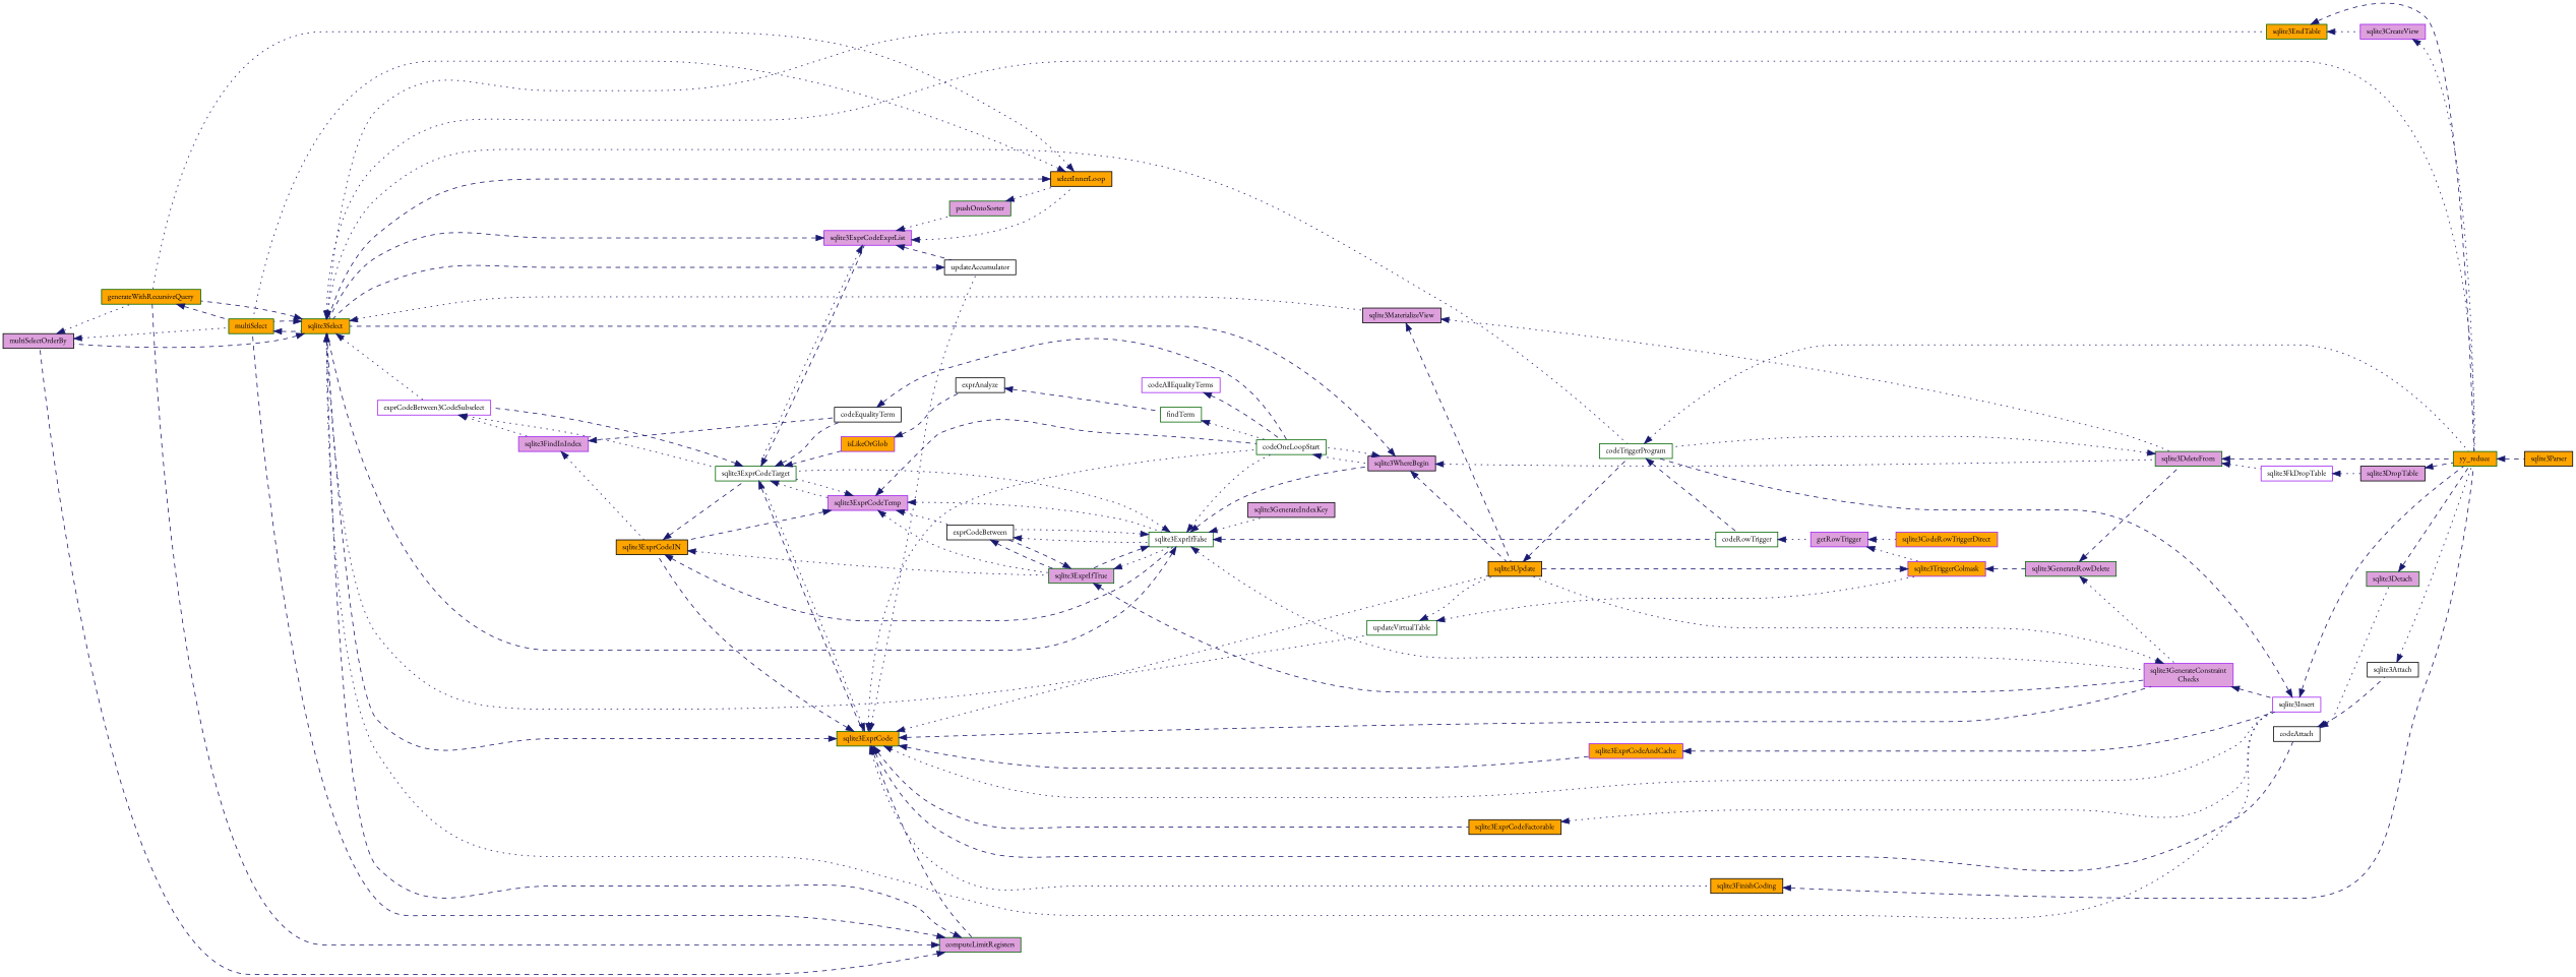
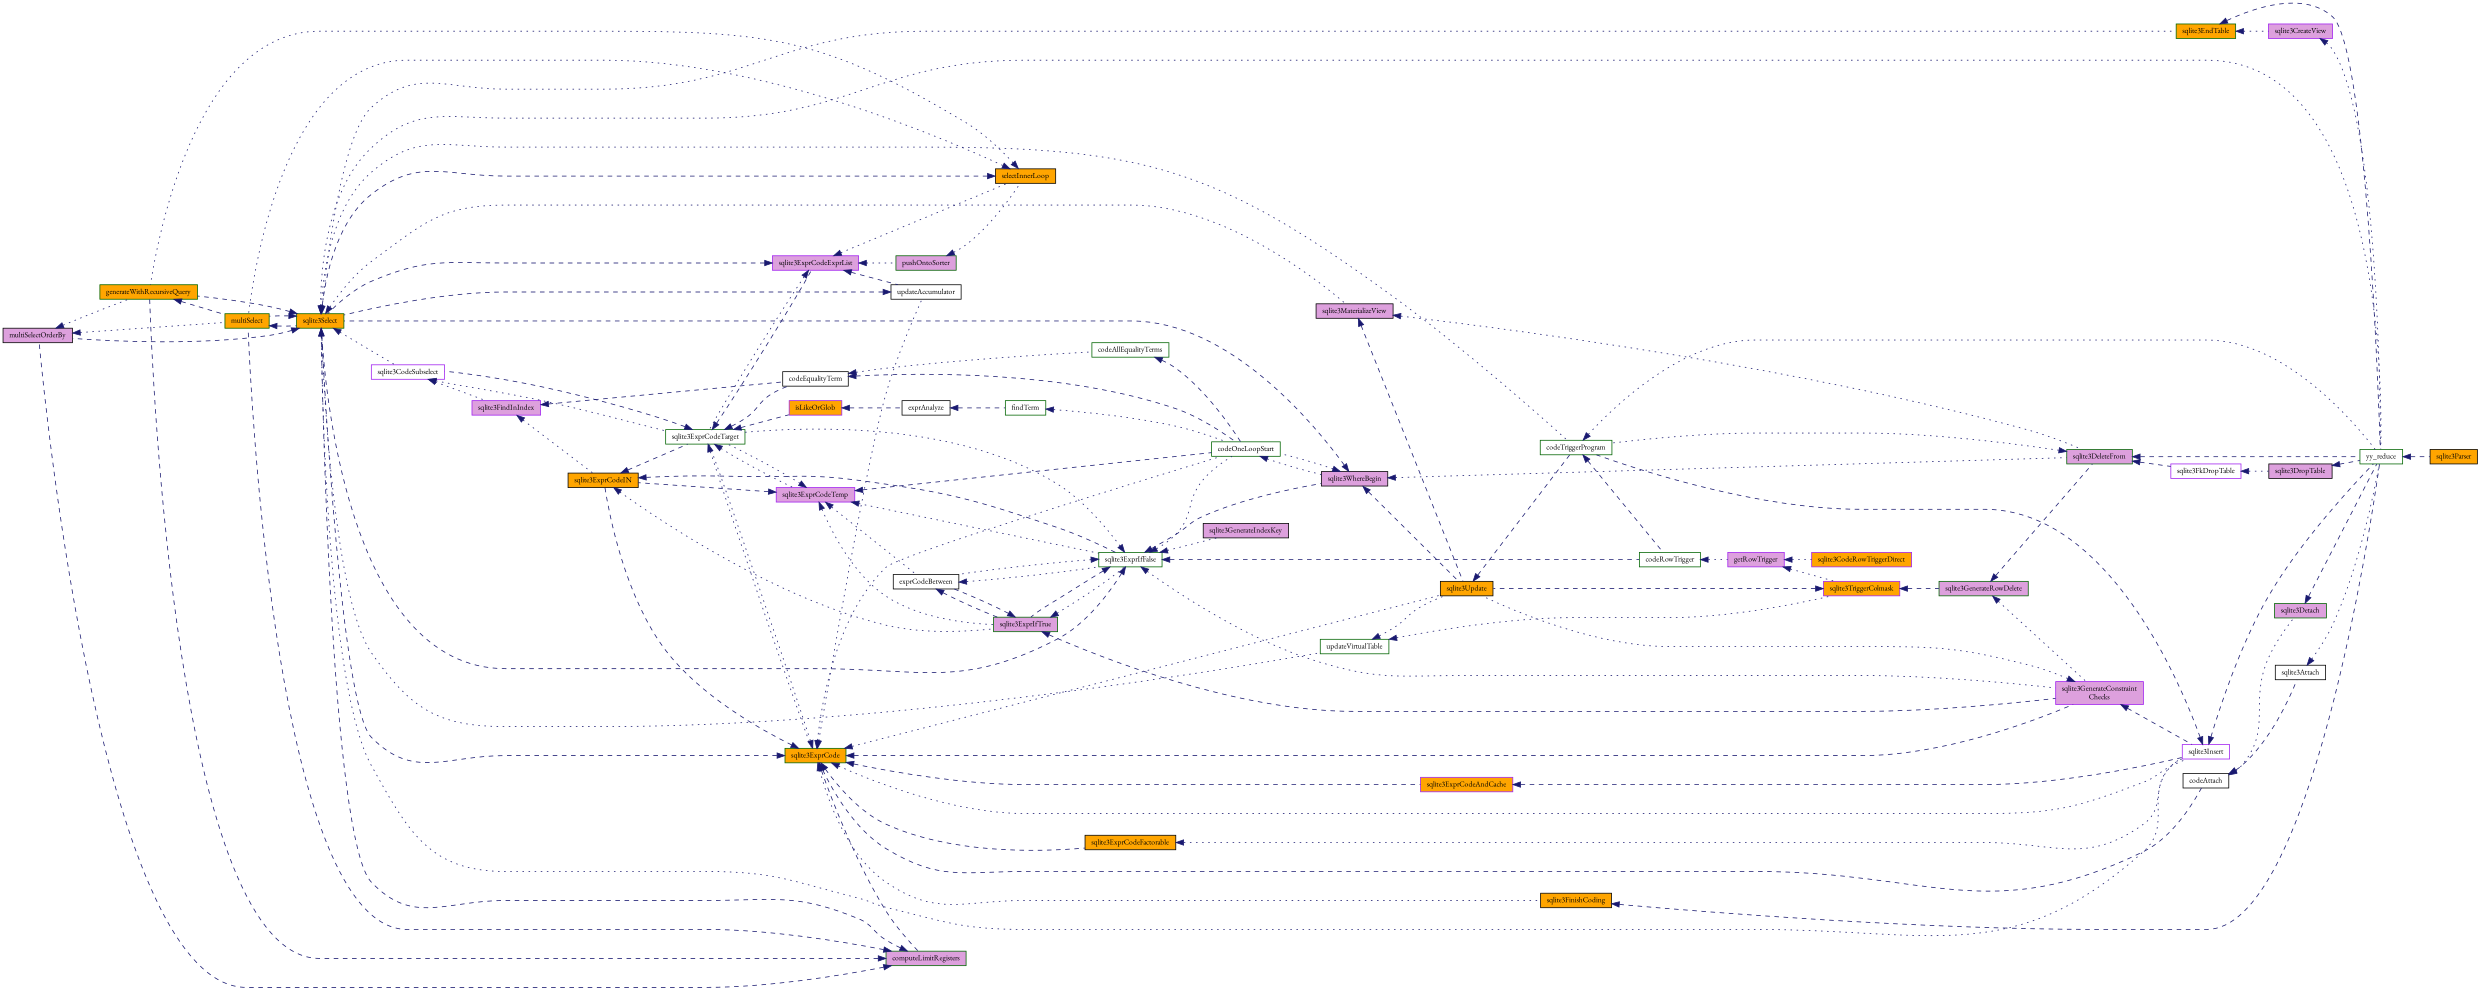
  digraph {
    fontname="EB Garamond"
    rankdir=LR
    node [color=darkgreen fillcolor=white fontname="EB Garamond" fontsize=10 shape=record style=filled]
    edge [color=midnightblue dir=back fontname="EB Garamond" fontsize=10 labelfontname=FreeSans labelfontsize=10 style=dashed]
    n1 [color=black fillcolor=plum fontcolor=black height=0.2 label=multiSelectOrderBy width=0.4]
    n2 [fillcolor=orange height=0.2 label=generateWithRecursiveQuery width=0.4]
    n3 [fillcolor=orange height=0.2 label=multiSelect width=0.4]
    n4 [fillcolor=orange height=0.2 label=sqlite3Select width=0.4]
-   n5 [color=purple height=0.2 label=exprCodeBetween3CodeSubselect width=0.4]
+   n5 [color=purple height=0.2 label=sqlite3CodeSubselect width=0.4]
    n6 [color=purple height=0.2 label=sqlite3Insert width=0.4]
    n7 [height=0.2 label=codeTriggerProgram width=0.4]
-   n8 [fillcolor=orange height=0.2 label=yy_reduce width=0.4]
+   n8 [height=0.2 label=yy_reduce width=0.4]
    n9 [fillcolor=orange height=0.2 label=sqlite3EndTable width=0.4]
    n10 [color=black fillcolor=plum height=0.2 label=sqlite3MaterializeView width=0.4]
    n11 [height=0.2 label=updateVirtualTable width=0.4]
    n12 [color=purple fillcolor=plum height=0.2 label=sqlite3FindInIndex width=0.4]
    n13 [height=0.2 label=sqlite3ExprCodeTarget width=0.4]
    n14 [height=0.2 label=codeRowTrigger width=0.4]
    n15 [color=black fillcolor=orange height=0.2 label=sqlite3Parser width=0.4]
    n16 [color=purple fillcolor=plum height=0.2 label=sqlite3CreateView width=0.4]
    n17 [color=black fillcolor=orange height=0.2 label=sqlite3Update width=0.4]
    n18 [fillcolor=plum height=0.2 label=sqlite3DeleteFrom width=0.4]
    n19 [color=purple fillcolor=orange height=0.2 label=sqlite3TriggerColmask width=0.4]
    n20 [color=black fillcolor=orange height=0.2 label=sqlite3ExprCodeIN width=0.4]
    n21 [color=black height=0.2 label=codeEqualityTerm width=0.4]
    n22 [color=purple fillcolor=plum height=0.2 label=sqlite3ExprCodeTemp width=0.4]
    n23 [fillcolor=orange height=0.2 label=sqlite3ExprCode width=0.4]
    n24 [color=purple fillcolor=plum height=0.2 label=sqlite3ExprCodeExprList width=0.4]
    n25 [color=purple fillcolor=orange height=0.2 label=isLikeOrGlob width=0.4]
    n26 [fillcolor=plum height=0.2 label=sqlite3ExprIfTrue width=0.4]
    n27 [height=0.2 label=sqlite3ExprIfFalse width=0.4]
    n28 [height=0.2 label=codeOneLoopStart width=0.4]
-   n29 [color=purple height=0.2 label=codeAllEqualityTerms width=0.4]
+   n29 [height=0.2 label=codeAllEqualityTerms width=0.4]
    n30 [color=black height=0.2 label=exprCodeBetween width=0.4]
    n31 [color=purple fillcolor=plum height=0.2 label="sqlite3GenerateConstraint\lChecks" width=0.4]
    n32 [color=black fillcolor=plum height=0.2 label=sqlite3GenerateIndexKey width=0.4]
    n33 [color=black fillcolor=plum height=0.2 label=sqlite3WhereBegin width=0.4]
    n34 [color=black fillcolor=orange height=0.2 label=sqlite3ExprCodeFactorable width=0.4]
    n35 [color=purple fillcolor=orange height=0.2 label=sqlite3ExprCodeAndCache width=0.4]
    n36 [color=black height=0.2 label=codeAttach width=0.4]
    n37 [color=black fillcolor=orange height=0.2 label=sqlite3FinishCoding width=0.4]
    n38 [fillcolor=plum height=0.2 label=computeLimitRegisters width=0.4]
    n39 [color=black height=0.2 label=updateAccumulator width=0.4]
    n40 [fillcolor=plum height=0.2 label=pushOntoSorter width=0.4]
    n41 [color=black fillcolor=orange height=0.2 label=selectInnerLoop width=0.4]
    n42 [color=black height=0.2 label=exprAnalyze width=0.4]
    n43 [color=purple fillcolor=plum height=0.2 label=getRowTrigger width=0.4]
    n44 [color=purple fillcolor=orange height=0.2 label=sqlite3CodeRowTriggerDirect width=0.4]
    n45 [fillcolor=plum height=0.2 label=sqlite3GenerateRowDelete width=0.4]
    n46 [color=purple height=0.2 label=sqlite3FkDropTable width=0.4]
    n47 [color=black fillcolor=plum height=0.2 label=sqlite3DropTable width=0.4]
    n48 [fillcolor=plum height=0.2 label=sqlite3Detach width=0.4]
    n49 [color=black height=0.2 label=sqlite3Attach width=0.4]
    n50 [height=0.2 label=findTerm width=0.4]
    n1 -> n2 [style=dotted]
    n1 -> n3 [style=dotted]
    n2 -> n3
    n3 -> n4
    n4 -> n1
    n4 -> n2
    n4 -> n3
    n4 -> n5 [style=dotted]
    n4 -> n6 [style=dotted]
    n4 -> n7 [style=dotted]
    n4 -> n8 [style=dotted]
    n4 -> n9 [style=dotted]
    n4 -> n10 [style=dotted]
    n4 -> n11 [style=dotted]
    n5 -> n12 [style=dotted]
    n5 -> n13 [style=dotted]
    n6 -> n7
    n6 -> n8
    n7 -> n8 [style=dotted]
    n7 -> n14
    n8 -> n15
    n9 -> n8
    n9 -> n16 [style=dotted]
    n10 -> n17
    n10 -> n18 [style=dotted]
    n11 -> n17 [style=dotted]
    n11 -> n19 [style=dotted]
    n12 -> n20 [style=dotted]
    n12 -> n21
    n13 -> n5
    n13 -> n21
    n13 -> n22 [style=dotted]
-   n13 -> n23
+   n13 -> n23 [style=dotted]
    n13 -> n24
    n13 -> n25
    n14 -> n43 [style=dotted]
    n16 -> n8 [style=dotted]
    n17 -> n7
    n18 -> n7 [style=dotted]
    n18 -> n8
-   n18 -> n46 [style=dotted]
+   n18 -> n46
    n19 -> n17
    n19 -> n45
    n20 -> n13
    n20 -> n26 [style=dotted]
    n20 -> n27
    n21 -> n28
+   n21 -> n29 [style=dotted]
    n22 -> n13 [style=dotted]
    n22 -> n20
    n22 -> n26 [style=dotted]
    n22 -> n27 [style=dotted]
    n22 -> n28
    n22 -> n30 [style=dotted]
    n23 -> n4
    n23 -> n6 [style=dotted]
    n23 -> n13 [style=dotted]
    n23 -> n17 [style=dotted]
    n23 -> n20
    n23 -> n28 [style=dotted]
    n23 -> n31
    n23 -> n34
    n23 -> n35
    n23 -> n36
    n23 -> n37 [style=dotted]
    n23 -> n38
    n23 -> n39 [style=dotted]
    n24 -> n4
    n24 -> n13 [style=dotted]
    n24 -> n39
    n24 -> n40 [style=dotted]
    n24 -> n41 [style=dotted]
    n25 -> n42
    n26 -> n27 [style=dotted]
    n26 -> n30
    n26 -> n31
    n27 -> n4
    n27 -> n13 [style=dotted]
    n27 -> n14
    n27 -> n26
    n27 -> n28 [style=dotted]
    n27 -> n30 [style=dotted]
    n27 -> n31 [style=dotted]
    n27 -> n32 [style=dotted]
    n27 -> n33
    n28 -> n33 [style=dotted]
    n29 -> n28
    n30 -> n26
    n30 -> n27 [style=dotted]
    n31 -> n6
    n31 -> n17 [style=dotted]
    n33 -> n4
    n33 -> n17
    n33 -> n18 [style=dotted]
    n33 -> n28 [style=dotted]
    n34 -> n6 [style=dotted]
    n35 -> n6
    n36 -> n48 [style=dotted]
    n36 -> n49
    n37 -> n8
    n38 -> n1
    n38 -> n2
    n38 -> n3
    n38 -> n4
    n39 -> n4
    n40 -> n41 [style=dotted]
    n41 -> n2 [style=dotted]
    n41 -> n3 [style=dotted]
    n41 -> n4
    n42 -> n50
    n43 -> n19 [style=dotted]
    n43 -> n44 [style=dotted]
    n45 -> n18
    n45 -> n31 [style=dotted]
    n46 -> n47 [style=dotted]
    n47 -> n8
    n48 -> n8
    n49 -> n8 [style=dotted]
    n50 -> n28 [style=dotted]
  }
